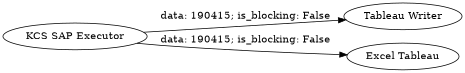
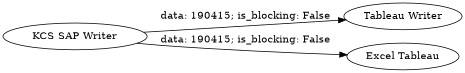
  digraph {
    rankdir=LR
    n1 [label="Tableau Writer"]
    n2 [label="Excel Tableau"]
-   n3 [label="KCS SAP Executor"]
+   n3 [label="KCS SAP Writer"]
    n3 -> n1 [label="data: 190415; is_blocking: False"]
    n3 -> n2 [label="data: 190415; is_blocking: False"]
  }
